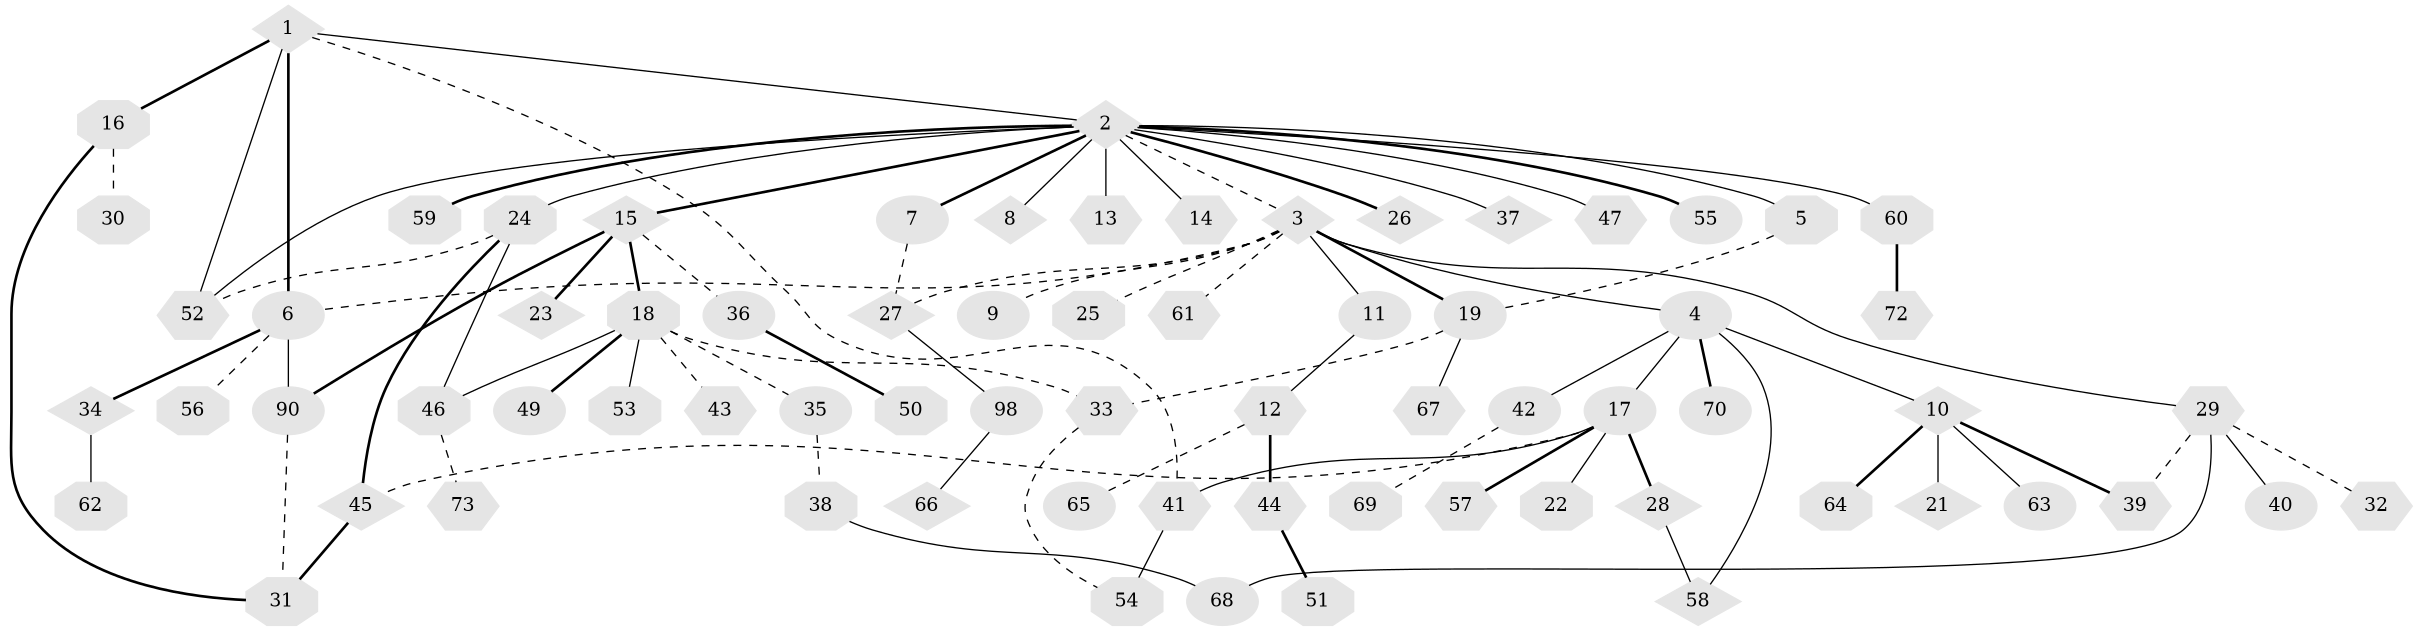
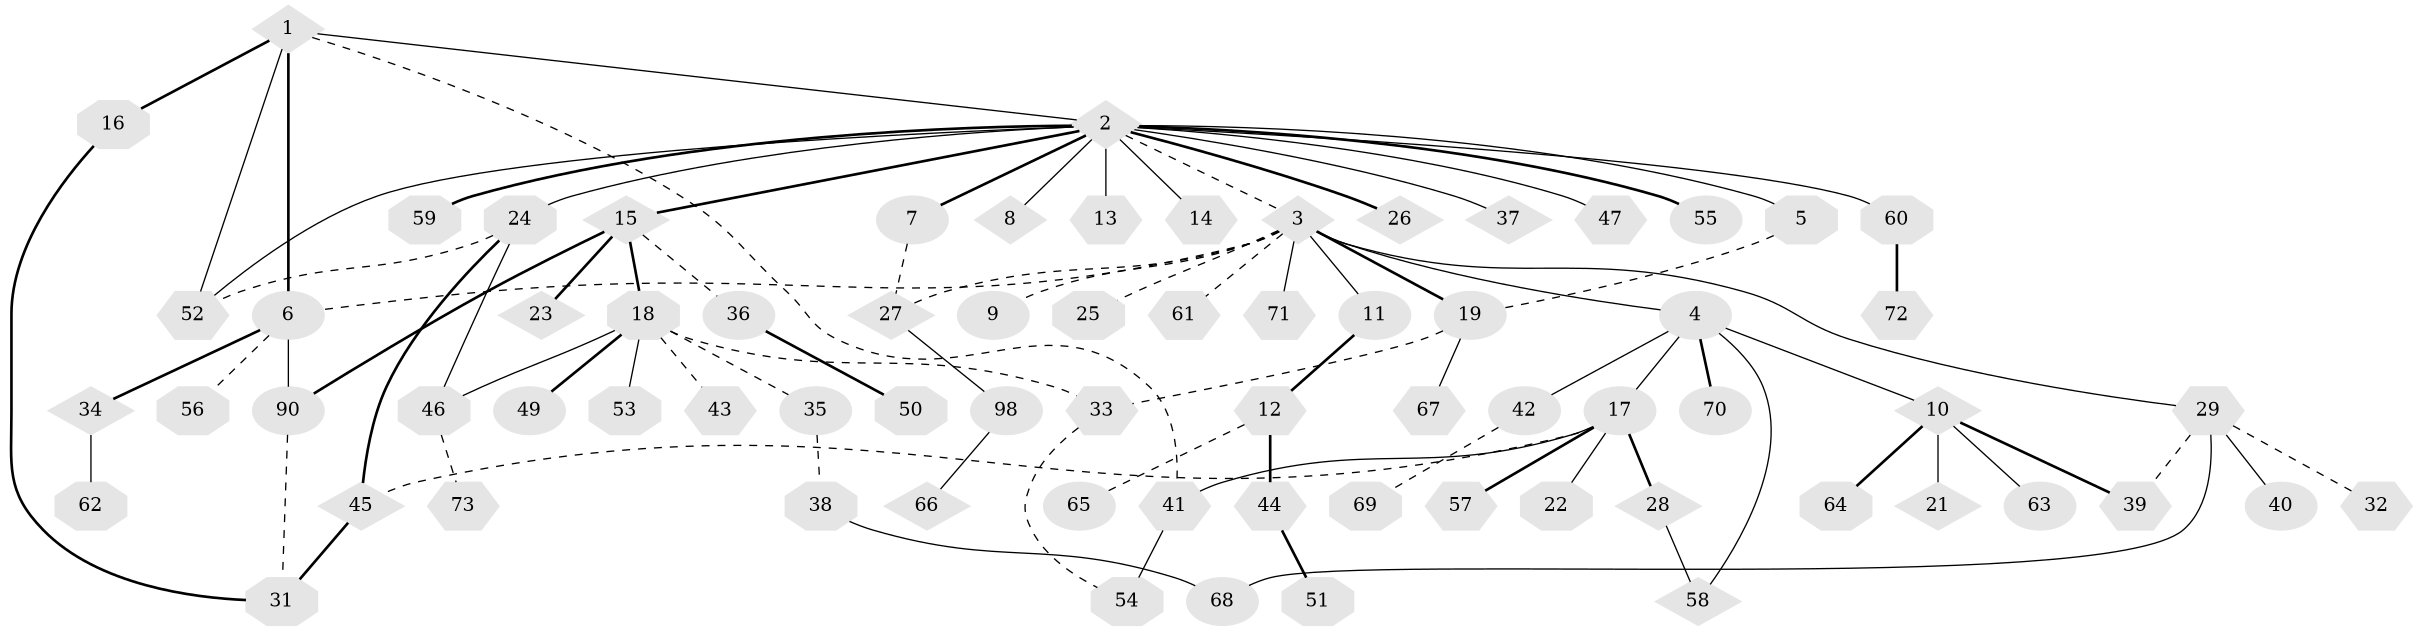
  graph {
    node [color=gray90 shape=octagon style=filled]
    edge [style=solid weight=1.0]
    1 [shape=diamond]
    2 [shape=diamond]
    6 [shape=ellipse]
    16
    41 [shape=hexagon]
    52 [shape=hexagon]
    3 [shape=diamond]
    5
    7 [shape=ellipse]
    8 [shape=diamond]
    13 [shape=hexagon]
    14 [shape=hexagon]
    15 [shape=diamond]
    24
    26 [shape=diamond]
    37 [shape=diamond]
    47 [shape=hexagon]
    55 [shape=ellipse]
    59
    60
    n21 [label=90 shape=ellipse]
    34 [shape=diamond]
    56
-   30
    31
    54
    4 [shape=ellipse]
    9 [shape=ellipse]
    11 [shape=ellipse]
    19 [shape=ellipse]
    25
    27 [shape=diamond]
    29 [shape=hexagon]
    61 [shape=hexagon]
+   71 [shape=hexagon]
    18
    23 [shape=diamond]
    36 [shape=ellipse]
    45 [shape=diamond]
    46
    72 [shape=hexagon]
    10 [shape=diamond]
    17 [shape=ellipse]
    42 [shape=ellipse]
    58 [shape=diamond]
    70 [shape=ellipse]
    12 [shape=hexagon]
    33 [shape=hexagon]
    67 [shape=hexagon]
    n50 [label=98 shape=ellipse]
    39 [shape=hexagon]
    32 [shape=hexagon]
    40 [shape=ellipse]
    68 [shape=ellipse]
    21 [shape=diamond]
    63 [shape=ellipse]
    64
    22
    28 [shape=diamond]
    57 [shape=hexagon]
    69
    62
    44 [shape=hexagon]
    65 [shape=ellipse]
    51
    35 [shape=ellipse]
    43 [shape=hexagon]
    49 [shape=ellipse]
    53
    50
    38
    73 [shape=hexagon]
    66 [shape=diamond]
    1 -- 2
    1 -- 6 [style=bold]
    1 -- 16 [style=bold]
    1 -- 41 [style=dashed]
    1 -- 52
    2 -- 52
    2 -- 3 [style=dashed]
    2 -- 5
    2 -- 7 [style=bold]
    2 -- 8
    2 -- 13
    2 -- 14
    2 -- 15 [style=bold]
    2 -- 24 [weight=2.0]
    2 -- 26 [style=bold]
    2 -- 37
    2 -- 47
    2 -- 55 [style=bold]
    2 -- 59 [style=bold]
    2 -- 60
    6 -- n21
    6 -- 34 [style=bold]
    6 -- 56 [style=dashed]
-   16 -- 30 [style=dashed]
    16 -- 31 [style=bold]
    41 -- 54 [weight=2.0]
    3 -- 6 [style=dashed]
    3 -- 4
    3 -- 9 [style=dashed]
    3 -- 11
    3 -- 19 [style=bold weight=11.0]
    3 -- 25 [style=dashed]
    3 -- 27 [style=dashed]
    3 -- 29
    3 -- 61 [style=dashed]
+   3 -- 71
    5 -- 19 [style=dashed]
    7 -- 27 [style=dashed]
    15 -- n21 [style=bold]
    15 -- 18 [style=bold]
    15 -- 23 [style=bold weight=2.0]
    15 -- 36 [style=dashed]
    24 -- 52 [style=dashed]
    24 -- 45 [style=bold]
    24 -- 46
    60 -- 72 [style=bold]
    n21 -- 31 [style=dashed]
    34 -- 62
    4 -- 10
    4 -- 17
    4 -- 42
    4 -- 58
    4 -- 70 [style=bold]
-   11 -- 12
+   11 -- 12 [style=bold]
    19 -- 33 [style=dashed]
    19 -- 67
    27 -- n50
    29 -- 39 [style=dashed]
    29 -- 32 [style=dashed]
    29 -- 40
    29 -- 68
    18 -- 46
    18 -- 33 [style=dashed]
    18 -- 35 [style=dashed]
    18 -- 43 [style=dashed]
    18 -- 49 [style=bold weight=3.0]
    18 -- 53
    36 -- 50 [style=bold]
    45 -- 31 [style=bold]
    46 -- 73 [style=dashed]
    10 -- 39 [style=bold]
    10 -- 21
    10 -- 63
    10 -- 64 [style=bold]
    17 -- 41
    17 -- 45 [style=dashed]
    17 -- 22
    17 -- 28 [style=bold weight=8.0]
    17 -- 57 [style=bold]
    42 -- 69 [style=dashed]
    12 -- 44 [style=bold]
    12 -- 65 [style=dashed]
    33 -- 54 [style=dashed]
    n50 -- 66
    28 -- 58
    44 -- 51 [style=bold]
    35 -- 38 [style=dashed]
    38 -- 68
  }
